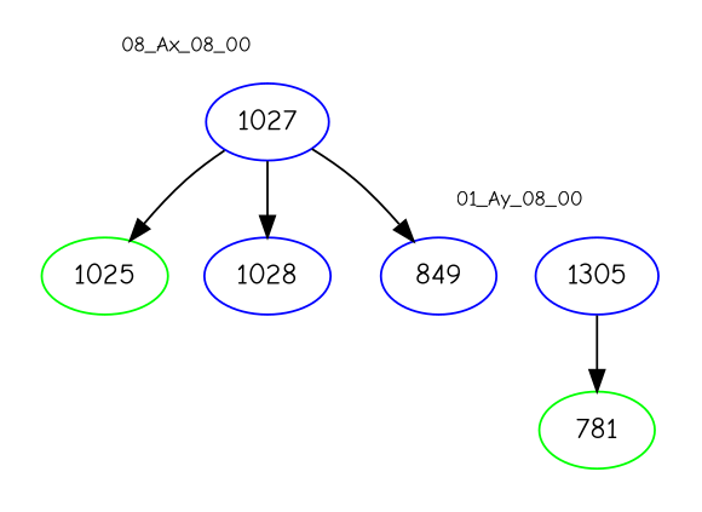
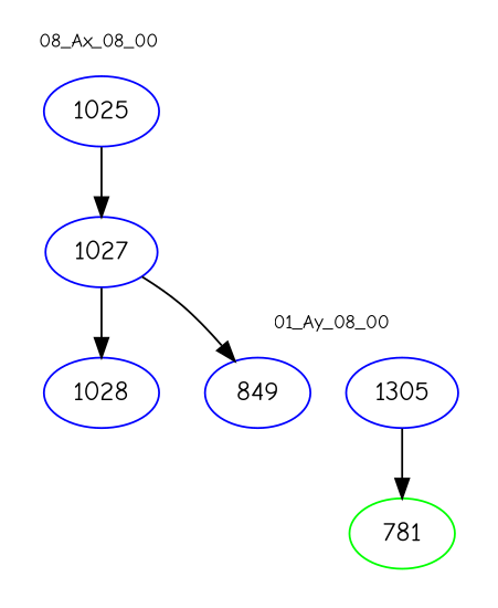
  digraph {
    fontname="Comic Neue"
    node [color=blue fontname="Comic Neue"]
    edge [color=black fontname="Comic Neue"]
    n1 [label=1027]
-   n2 [color=green label=1025]
+   n2 [label=1025]
    n3 [label=1028]
    n4 [label=1305]
    n5 [color=green label=781]
    n6 [label=849]
    subgraph cluster_1 {
      color=white
      fontsize=10
      label="08_Ax_08_00"
      n1
      n2
      n3
    }
    subgraph cluster_2 {
      color=white
      fontsize=10
      label="01_Ay_08_00"
      n4
      n5
      n6
    }
-   n1 -> n2
+   n2 -> n1
    n1 -> n3
    n1 -> n6
    n4 -> n5
  }
